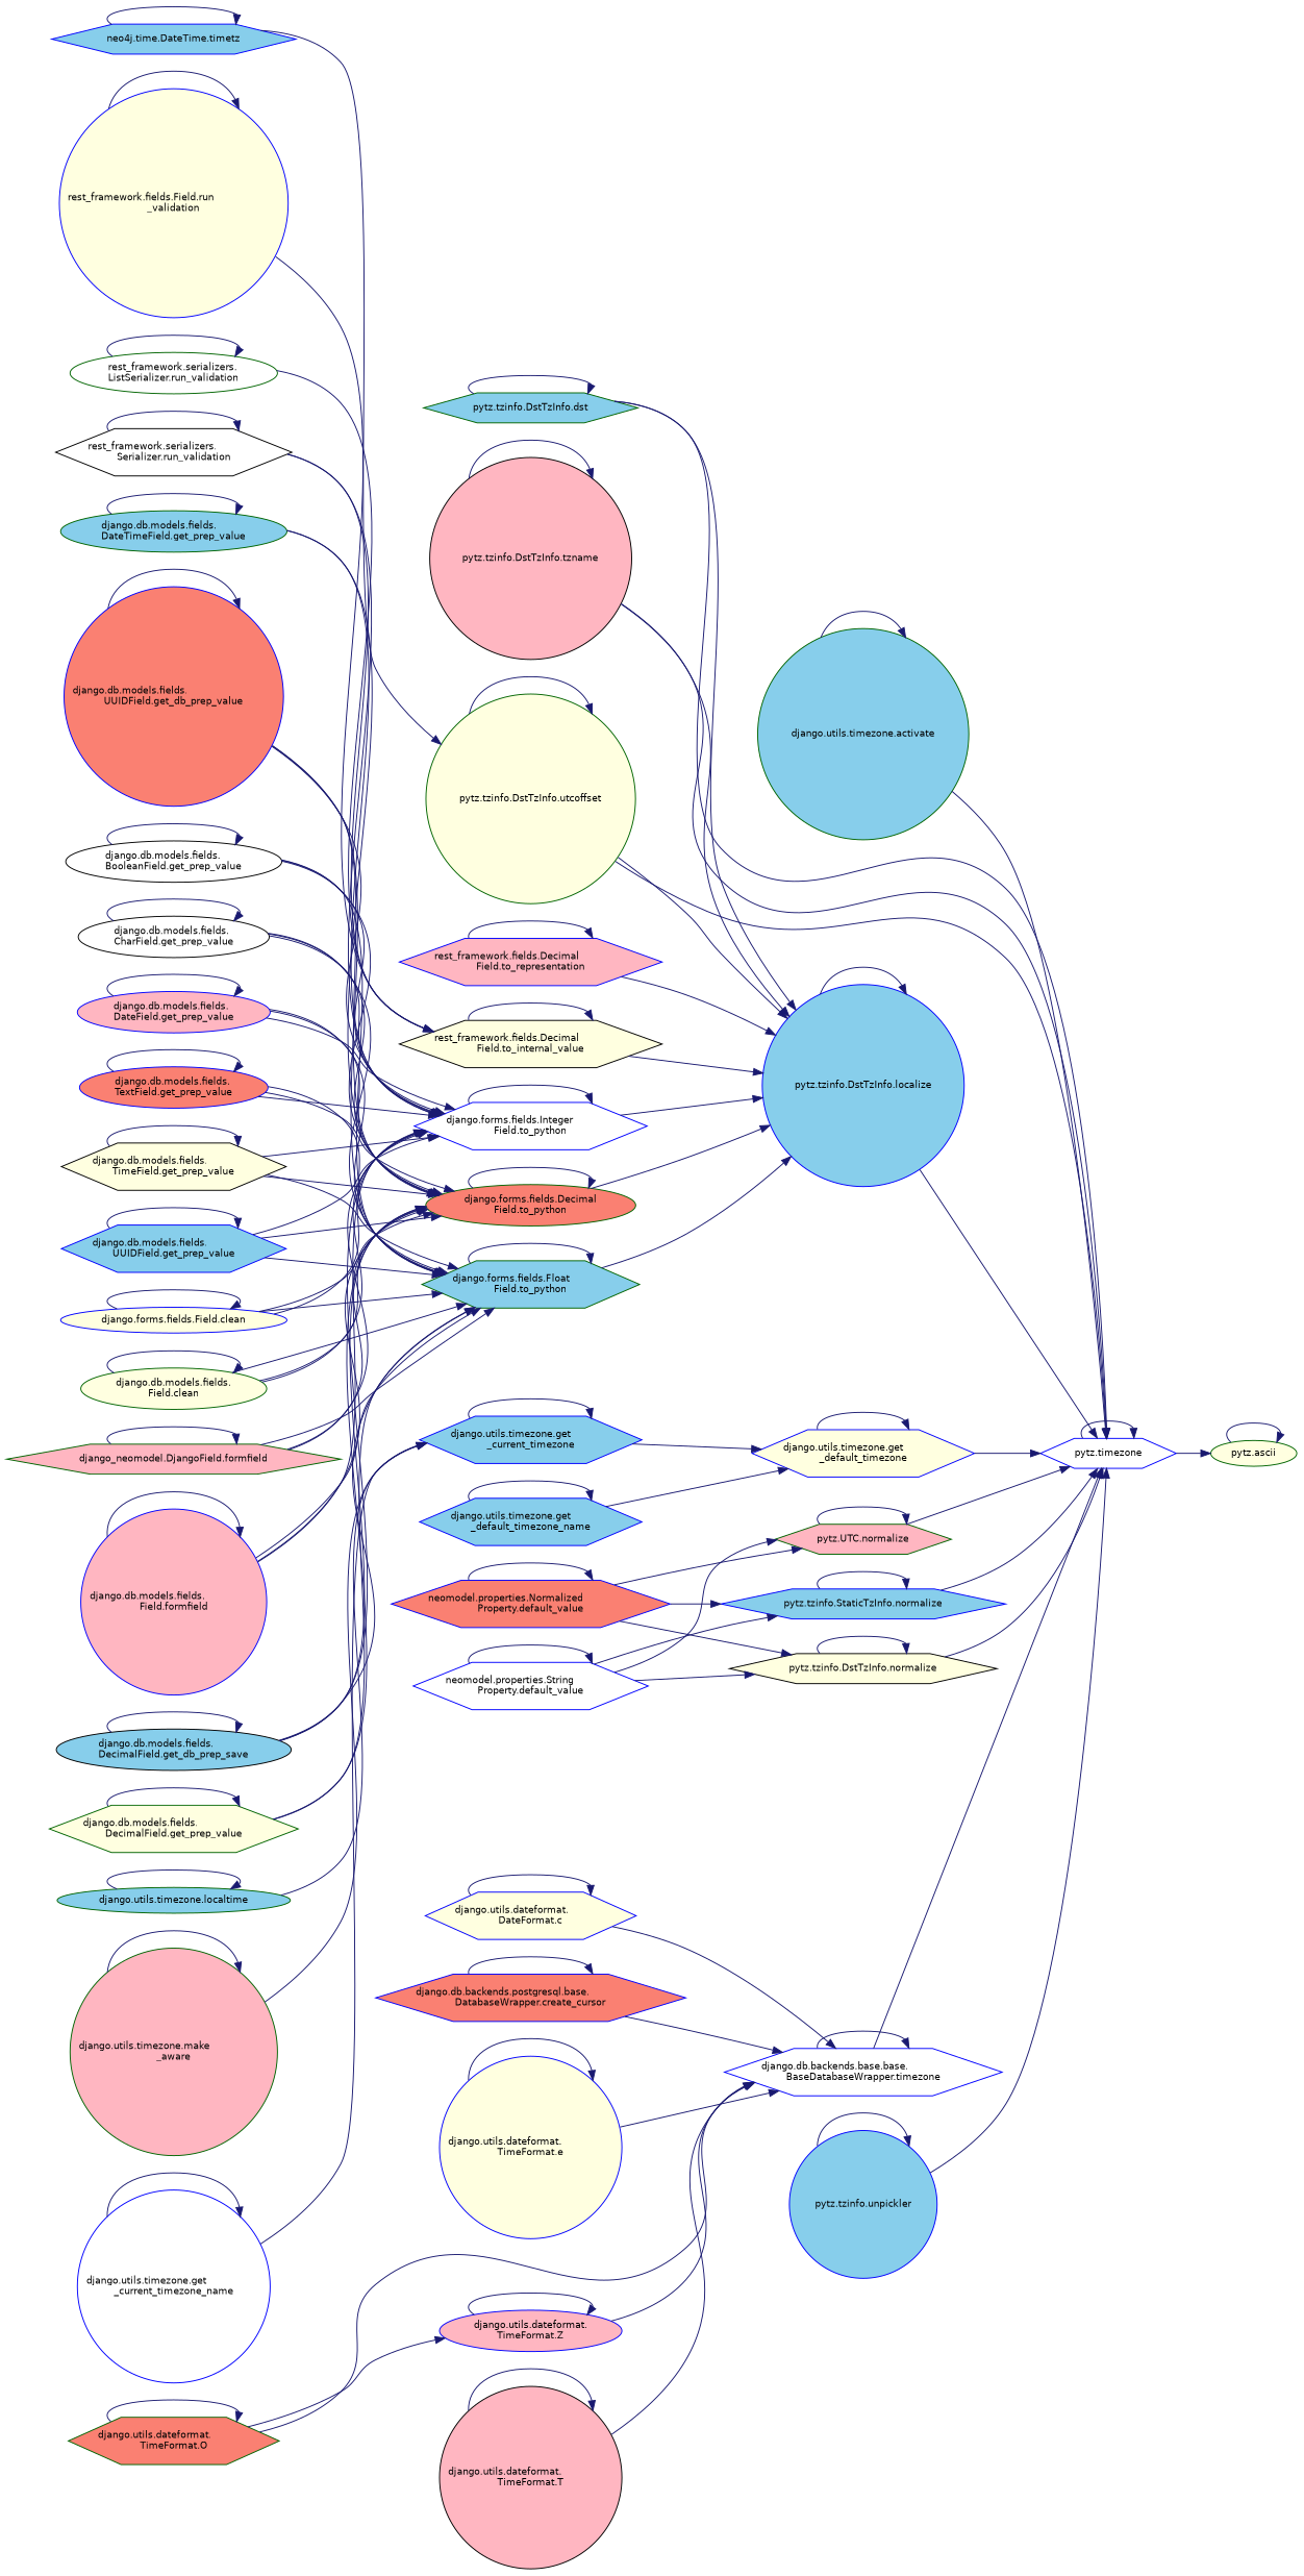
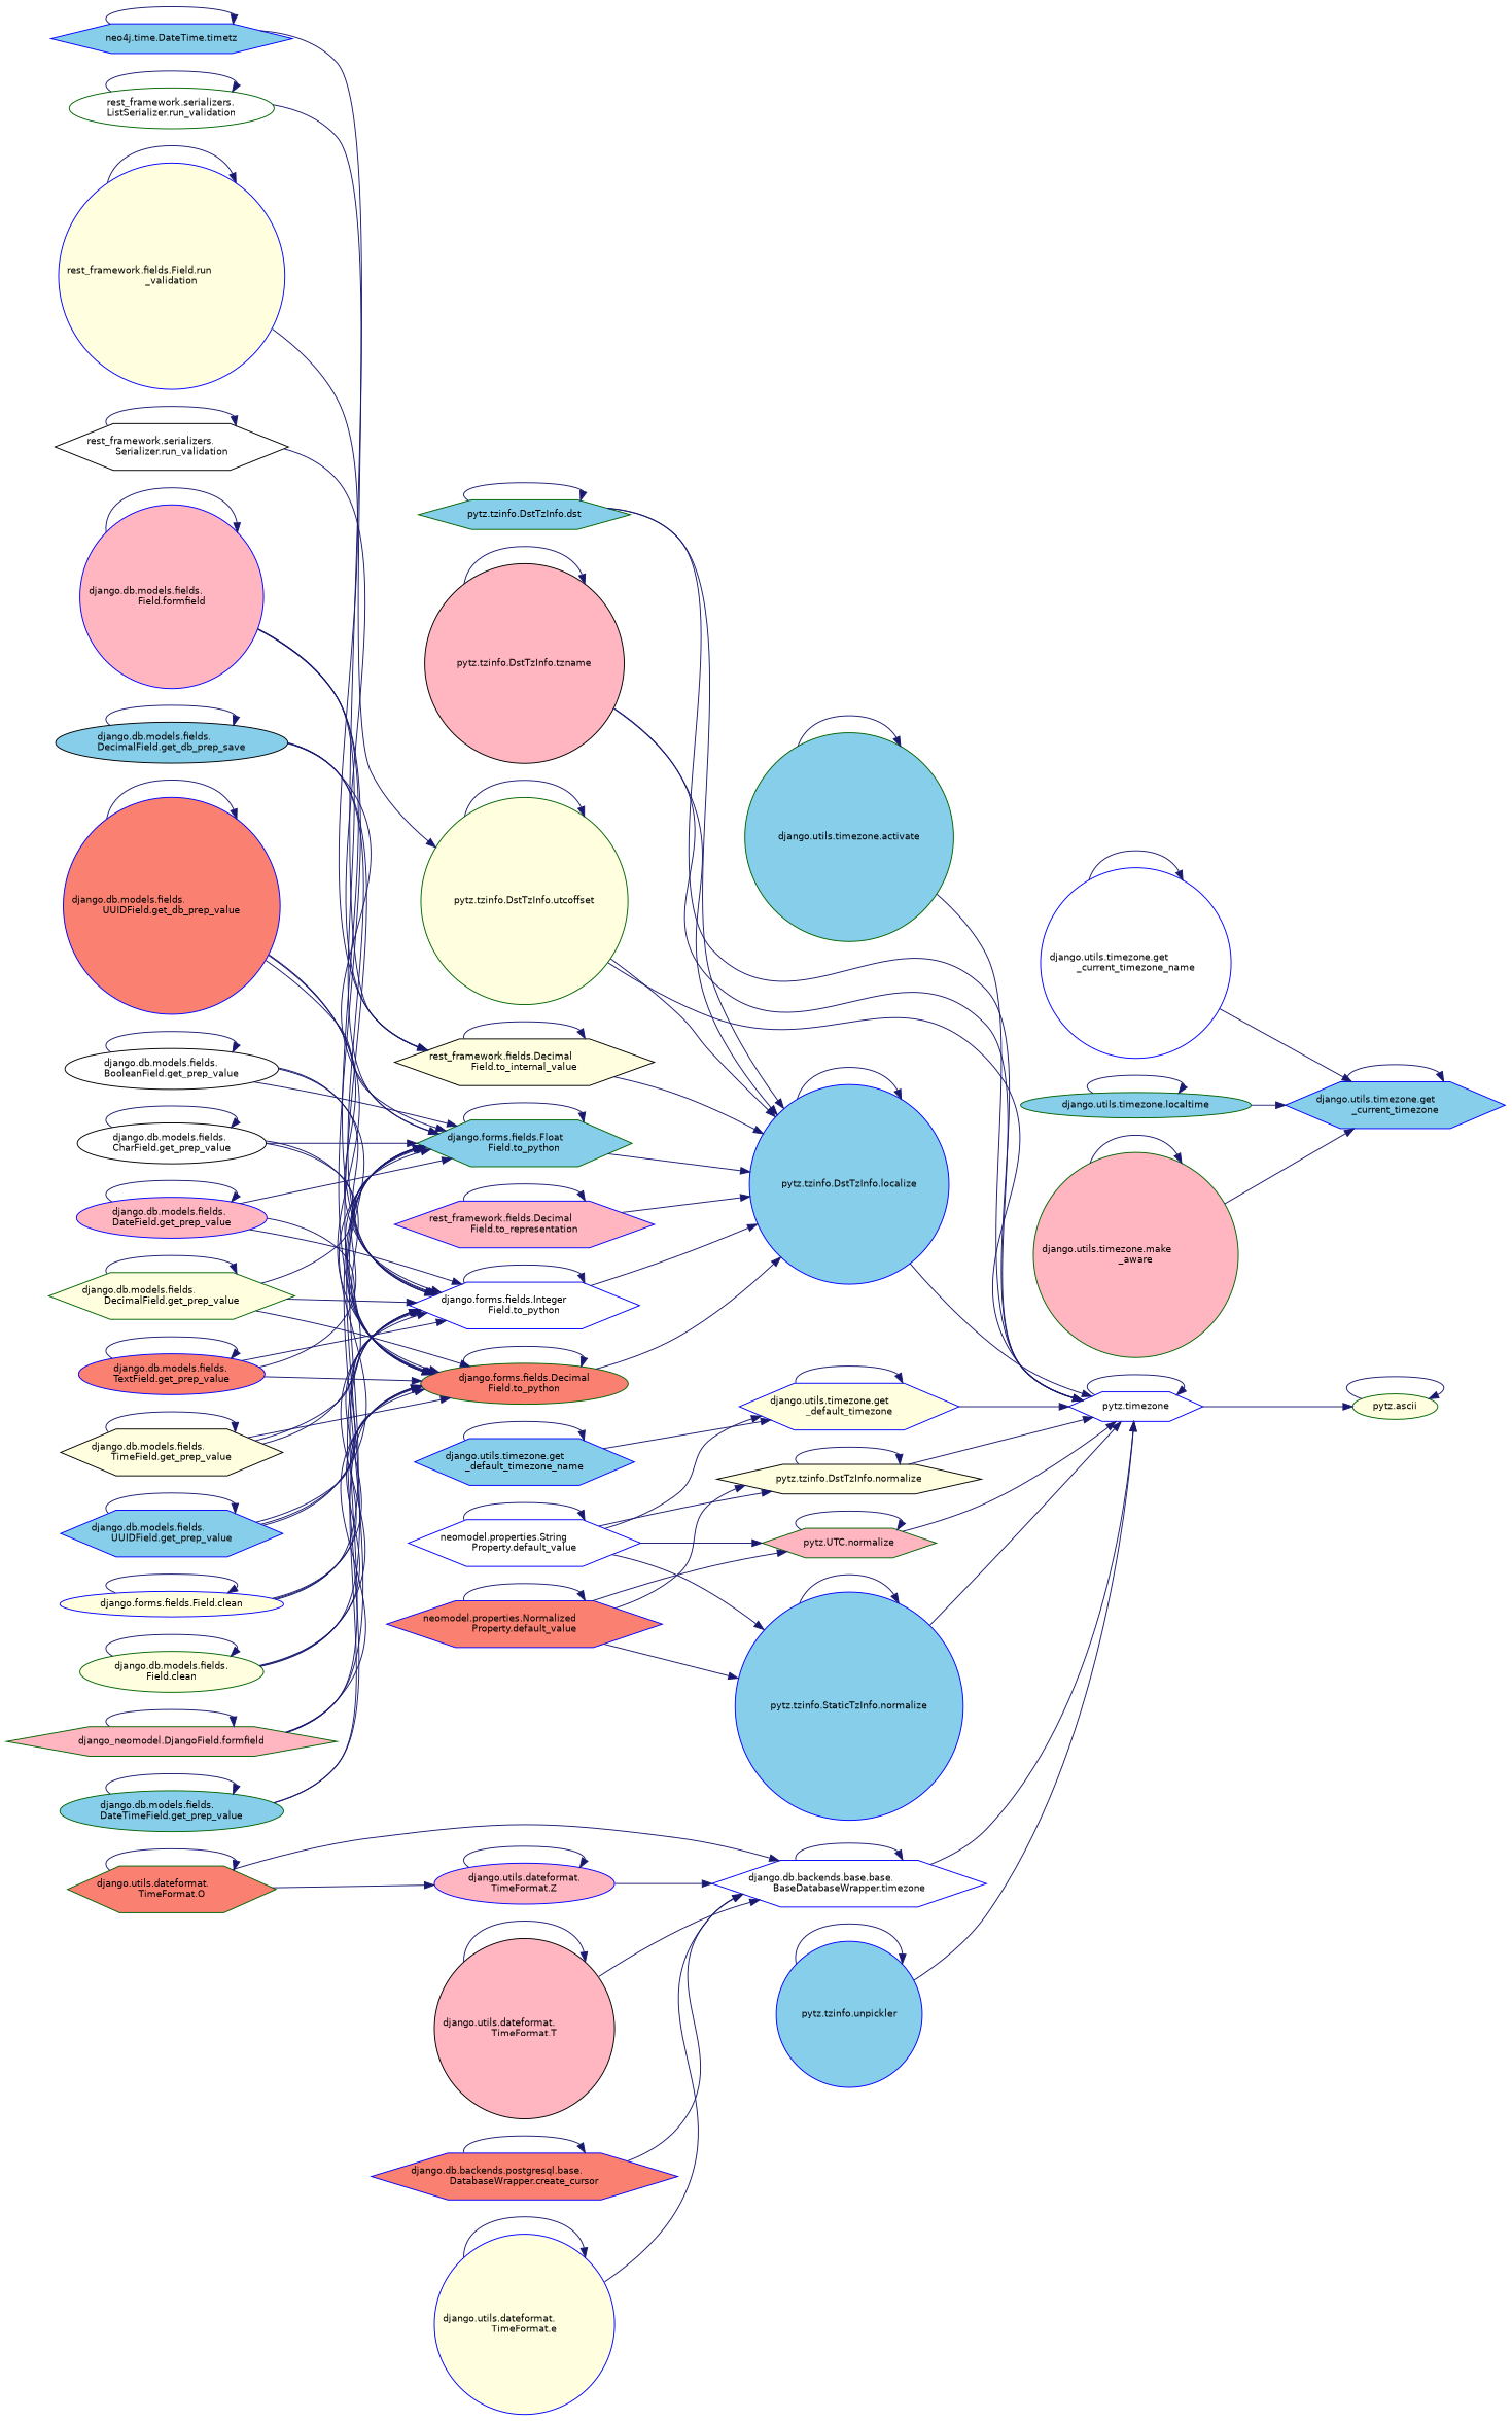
  digraph {
    rankdir=RL
    node [color=blue fillcolor=skyblue fontname=Helvetica fontsize=10 shape=hexagon style=filled]
    edge [color=midnightblue dir=back fontname=Helvetica fontsize=10 labelfontname=Helvetica labelfontsize=10 style=solid]
    n1 [color=darkgreen fillcolor=lightyellow fontcolor=black height=0.2 label="pytz.ascii" shape=ellipse width=0.4]
    n2 [fillcolor=white height=0.2 label="pytz.timezone" width=0.4]
    n3 [color=darkgreen height=0.2 label="django.utils.timezone.activate" shape=circle width=0.4]
    n4 [color=darkgreen height=0.2 label="pytz.tzinfo.DstTzInfo.dst" width=0.4]
    n5 [fillcolor=lightyellow height=0.2 label="django.utils.timezone.get\l_default_timezone" width=0.4]
    n6 [height=0.2 label="pytz.tzinfo.DstTzInfo.localize" shape=circle width=0.4]
    n7 [color=black fillcolor=lightpink height=0.2 label="pytz.tzinfo.DstTzInfo.tzname" shape=circle width=0.4]
    n8 [color=darkgreen fillcolor=lightyellow height=0.2 label="pytz.tzinfo.DstTzInfo.utcoffset" shape=circle width=0.4]
    n9 [color=black fillcolor=lightyellow height=0.2 label="pytz.tzinfo.DstTzInfo.normalize" width=0.4]
    n10 [color=darkgreen fillcolor=lightpink height=0.2 label="pytz.UTC.normalize" width=0.4]
-   n11 [height=0.2 label="pytz.tzinfo.StaticTzInfo.normalize" width=0.4]
+   n11 [height=0.2 label="pytz.tzinfo.StaticTzInfo.normalize" shape=circle width=0.4]
    n12 [fillcolor=white height=0.2 label="django.db.backends.base.base.\lBaseDatabaseWrapper.timezone" width=0.4]
    n13 [height=0.2 label="pytz.tzinfo.unpickler" shape=circle width=0.4]
    n14 [height=0.2 label="django.utils.timezone.get\l_current_timezone" width=0.4]
    n15 [height=0.2 label="django.utils.timezone.get\l_default_timezone_name" width=0.4]
    n16 [color=black fillcolor=lightyellow height=0.2 label="rest_framework.fields.Decimal\lField.to_internal_value" width=0.4]
    n17 [fillcolor=white height=0.2 label="django.forms.fields.Integer\lField.to_python" width=0.4]
    n18 [color=darkgreen height=0.2 label="django.forms.fields.Float\lField.to_python" width=0.4]
    n19 [color=darkgreen fillcolor=salmon height=0.2 label="django.forms.fields.Decimal\lField.to_python" shape=ellipse width=0.4]
    n20 [fillcolor=lightpink height=0.2 label="rest_framework.fields.Decimal\lField.to_representation" width=0.4]
    n21 [height=0.2 label="neo4j.time.DateTime.timetz" width=0.4]
    n22 [fillcolor=salmon height=0.2 label="neomodel.properties.Normalized\lProperty.default_value" width=0.4]
    n23 [fillcolor=white height=0.2 label="neomodel.properties.String\lProperty.default_value" width=0.4]
-   n24 [fillcolor=lightyellow height=0.2 label="django.utils.dateformat.\lDateFormat.c" width=0.4]
    n25 [fillcolor=salmon height=0.2 label="django.db.backends.postgresql.base.\lDatabaseWrapper.create_cursor" width=0.4]
    n26 [fillcolor=lightyellow height=0.2 label="django.utils.dateformat.\lTimeFormat.e" shape=circle width=0.4]
    n27 [color=darkgreen fillcolor=salmon height=0.2 label="django.utils.dateformat.\lTimeFormat.O" width=0.4]
    n28 [color=black fillcolor=lightpink height=0.2 label="django.utils.dateformat.\lTimeFormat.T" shape=circle width=0.4]
    n29 [fillcolor=lightpink height=0.2 label="django.utils.dateformat.\lTimeFormat.Z" shape=ellipse width=0.4]
    n30 [fillcolor=white height=0.2 label="django.utils.timezone.get\l_current_timezone_name" shape=circle width=0.4]
    n31 [color=darkgreen height=0.2 label="django.utils.timezone.localtime" shape=ellipse width=0.4]
    n32 [color=darkgreen fillcolor=lightpink height=0.2 label="django.utils.timezone.make\l_aware" shape=circle width=0.4]
    n33 [fillcolor=lightyellow height=0.2 label="rest_framework.fields.Field.run\l_validation" shape=circle width=0.4]
    n34 [color=black fillcolor=white height=0.2 label="rest_framework.serializers.\lSerializer.run_validation" width=0.4]
    n35 [color=darkgreen fillcolor=white height=0.2 label="rest_framework.serializers.\lListSerializer.run_validation" shape=ellipse width=0.4]
    n36 [fillcolor=lightyellow height=0.2 label="django.forms.fields.Field.clean" shape=ellipse width=0.4]
    n37 [color=darkgreen fillcolor=lightyellow height=0.2 label="django.db.models.fields.\lField.clean" shape=ellipse width=0.4]
    n38 [color=darkgreen fillcolor=lightpink height=0.2 label="django_neomodel.DjangoField.formfield" width=0.4]
    n39 [fillcolor=lightpink height=0.2 label="django.db.models.fields.\lField.formfield" shape=circle width=0.4]
    n40 [color=black height=0.2 label="django.db.models.fields.\lDecimalField.get_db_prep_save" shape=ellipse width=0.4]
    n41 [fillcolor=salmon height=0.2 label="django.db.models.fields.\lUUIDField.get_db_prep_value" shape=circle width=0.4]
    n42 [color=black fillcolor=white height=0.2 label="django.db.models.fields.\lBooleanField.get_prep_value" shape=ellipse width=0.4]
    n43 [color=black fillcolor=white height=0.2 label="django.db.models.fields.\lCharField.get_prep_value" shape=ellipse width=0.4]
    n44 [fillcolor=lightpink height=0.2 label="django.db.models.fields.\lDateField.get_prep_value" shape=ellipse width=0.4]
    n45 [color=darkgreen height=0.2 label="django.db.models.fields.\lDateTimeField.get_prep_value" shape=ellipse width=0.4]
    n46 [color=darkgreen fillcolor=lightyellow height=0.2 label="django.db.models.fields.\lDecimalField.get_prep_value" width=0.4]
    n47 [fillcolor=salmon height=0.2 label="django.db.models.fields.\lTextField.get_prep_value" shape=ellipse width=0.4]
    n48 [color=black fillcolor=lightyellow height=0.2 label="django.db.models.fields.\lTimeField.get_prep_value" width=0.4]
    n49 [height=0.2 label="django.db.models.fields.\lUUIDField.get_prep_value" width=0.4]
    n1 -> n1
    n1 -> n2
    n2 -> n2
    n2 -> n3
    n2 -> n4
    n2 -> n5
    n2 -> n6
    n2 -> n7
    n2 -> n8
    n2 -> n9
    n2 -> n10
    n2 -> n11
    n2 -> n12
    n2 -> n13
    n3 -> n3
    n4 -> n4
    n5 -> n5
-   n5 -> n14
+   n5 -> n23
    n5 -> n15
    n6 -> n4
    n6 -> n6
    n6 -> n7
    n6 -> n8
    n6 -> n16
    n6 -> n17
    n6 -> n18
    n6 -> n19
    n6 -> n20
    n7 -> n7
    n8 -> n8
    n8 -> n21
    n9 -> n9
    n9 -> n22
    n9 -> n23
    n10 -> n10
    n10 -> n22
    n10 -> n23
    n11 -> n11
    n11 -> n22
    n11 -> n23
    n12 -> n12
-   n12 -> n24
    n12 -> n25
    n12 -> n26
    n12 -> n27
    n12 -> n28
    n12 -> n29
    n13 -> n13
    n14 -> n14
    n14 -> n30
    n14 -> n31
    n14 -> n32
    n15 -> n15
    n16 -> n16
    n16 -> n33
    n16 -> n34
    n16 -> n35
    n17 -> n17
    n17 -> n36
    n17 -> n37
    n17 -> n38
    n17 -> n39
    n17 -> n40
    n17 -> n41
    n17 -> n42
    n17 -> n43
    n17 -> n44
    n17 -> n45
-   n17 -> n34
+   n17 -> n46
    n17 -> n47
    n17 -> n48
    n17 -> n49
    n18 -> n18
    n18 -> n36
    n18 -> n37
    n18 -> n38
    n18 -> n39
    n18 -> n40
    n18 -> n41
    n18 -> n42
    n18 -> n43
    n18 -> n44
    n18 -> n46
    n18 -> n47
    n18 -> n48
    n18 -> n49
    n19 -> n19
    n19 -> n36
    n19 -> n37
    n19 -> n38
    n19 -> n39
    n19 -> n40
    n19 -> n41
    n19 -> n42
    n19 -> n43
    n19 -> n44
    n19 -> n45
    n19 -> n46
    n19 -> n47
    n19 -> n48
    n19 -> n49
    n20 -> n20
    n21 -> n21
    n22 -> n22
    n23 -> n23
-   n24 -> n24
    n25 -> n25
    n26 -> n26
    n27 -> n27
    n28 -> n28
    n29 -> n27
    n29 -> n29
    n30 -> n30
    n31 -> n31
    n32 -> n32
    n33 -> n33
    n34 -> n34
    n35 -> n35
    n36 -> n36
    n37 -> n37
    n38 -> n38
    n39 -> n39
    n40 -> n40
    n41 -> n41
    n42 -> n42
    n43 -> n43
    n44 -> n44
    n45 -> n45
    n46 -> n46
    n47 -> n47
    n48 -> n48
    n49 -> n49
  }
